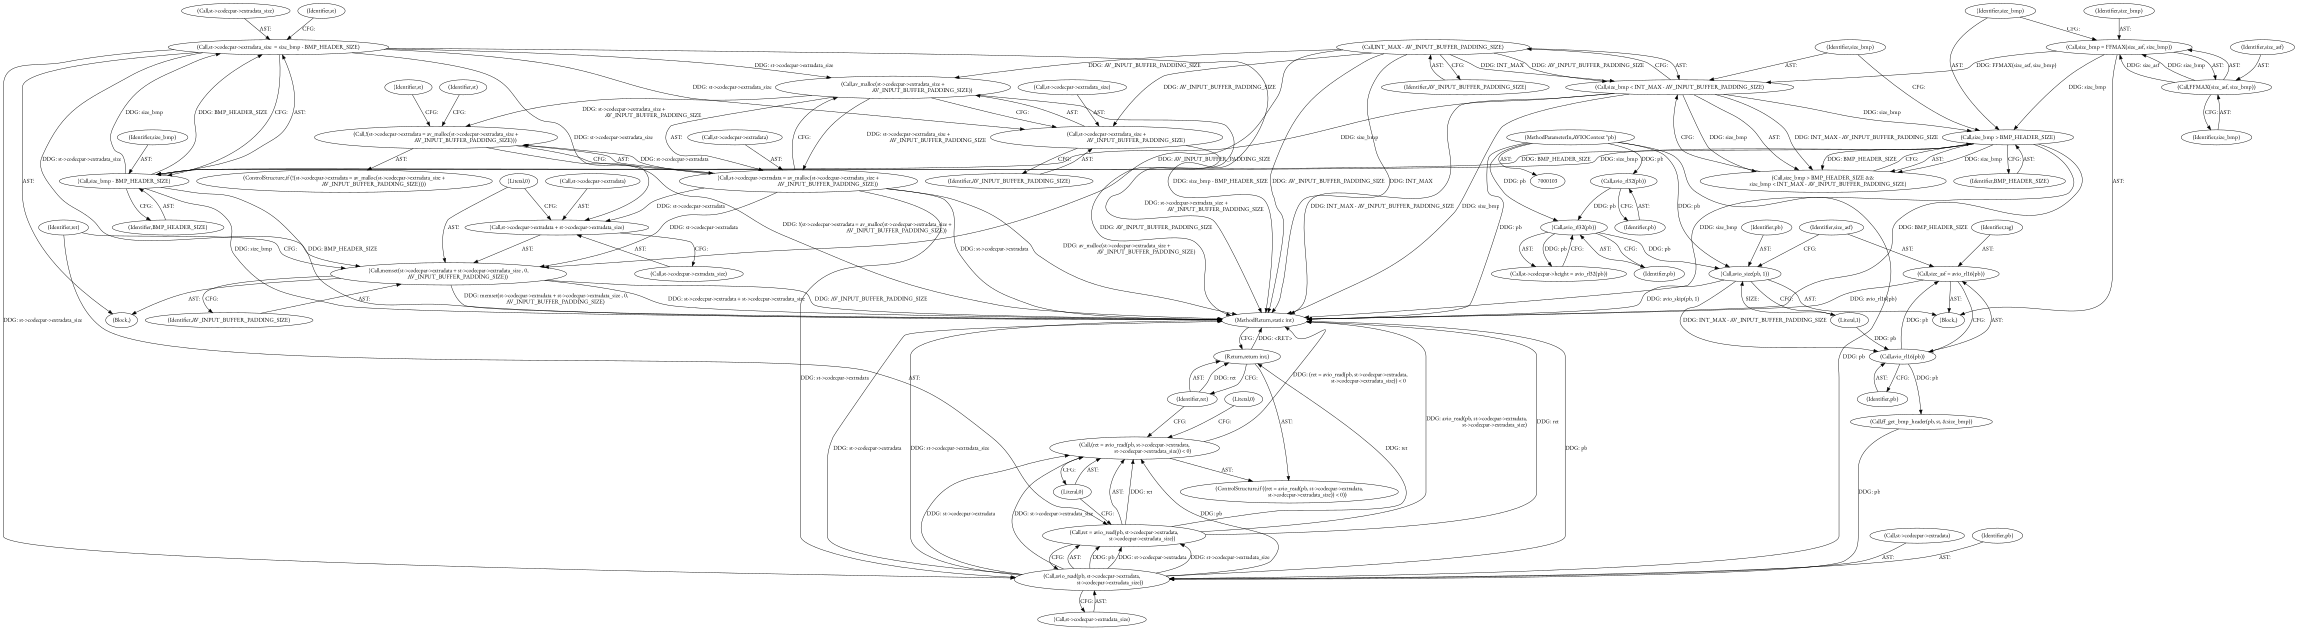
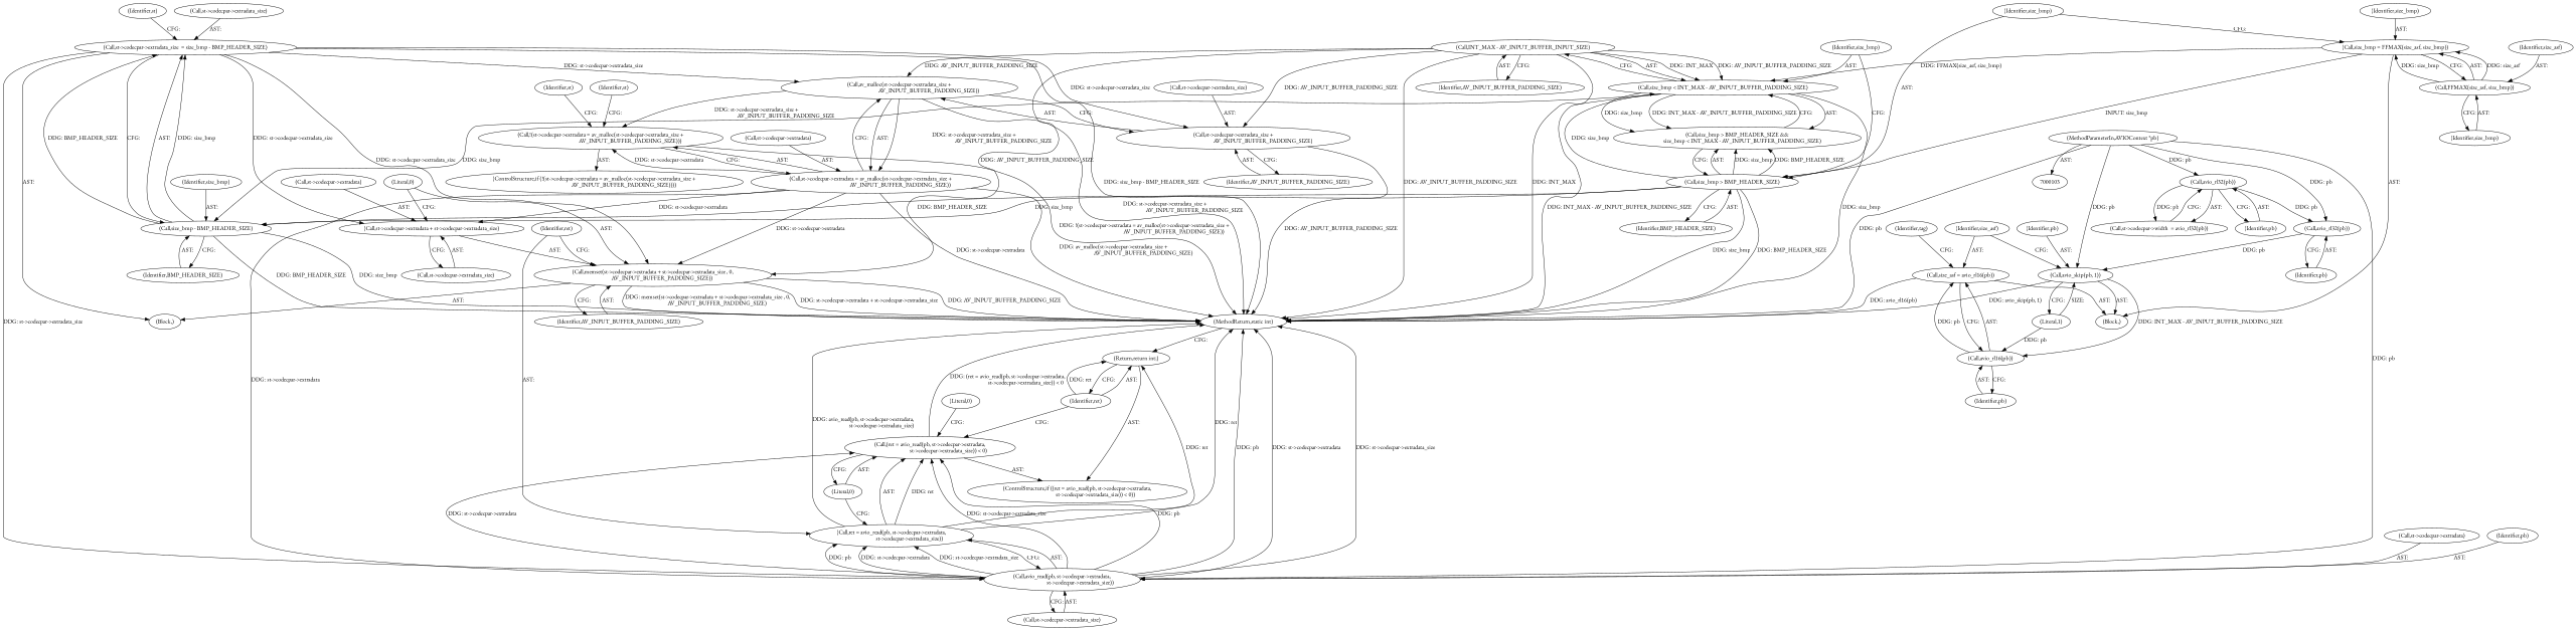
  digraph {
    fontname="EB Garamond"
    node [fontname="EB Garamond"]
    edge [fontname="EB Garamond"]
    n1 [label="(Call,st->codecpar->extradata_size  = size_bmp - BMP_HEADER_SIZE)"]
    n2 [label="(Call,size_bmp - BMP_HEADER_SIZE)"]
    n3 [label="(Call,av_malloc(st->codecpar->extradata_size +\n                                               AV_INPUT_BUFFER_PADDING_SIZE))"]
    n4 [label="(Call,memset(st->codecpar->extradata + st->codecpar->extradata_size , 0,\n               AV_INPUT_BUFFER_PADDING_SIZE))"]
    n5 [label="(Call,st->codecpar->extradata + st->codecpar->extradata_size)"]
    n6 [label="(Call,avio_read(pb, st->codecpar->extradata,\n                             st->codecpar->extradata_size))"]
    n7 [label="(Call,st->codecpar->extradata_size +\n                                               AV_INPUT_BUFFER_PADDING_SIZE)"]
    n8 [label="(Block,)"]
    n9 [label="(MethodReturn,static int)"]
    n10 [label="(Identifier,BMP_HEADER_SIZE)"]
    n11 [label="(Call,!(st->codecpar->extradata = av_malloc(st->codecpar->extradata_size +\n                                               AV_INPUT_BUFFER_PADDING_SIZE)))"]
    n12 [label="(Call,st->codecpar->extradata = av_malloc(st->codecpar->extradata_size +\n                                               AV_INPUT_BUFFER_PADDING_SIZE))"]
    n13 [label="(Identifier,AV_INPUT_BUFFER_PADDING_SIZE)"]
    n14 [label="(Call,st->codecpar->extradata_size)"]
    n15 [label="(Call,(ret = avio_read(pb, st->codecpar->extradata,\n                             st->codecpar->extradata_size)) < 0)"]
    n16 [label="(Call,ret = avio_read(pb, st->codecpar->extradata,\n                             st->codecpar->extradata_size))"]
    n17 [label="(Call,st->codecpar->extradata_size)"]
    n18 [label="(Identifier,AV_INPUT_BUFFER_PADDING_SIZE)"]
    n19 [label="(Return,return int;)"]
    n20 [label="(Call,size_bmp > BMP_HEADER_SIZE)"]
    n21 [label="(Call,size_bmp < INT_MAX - AV_INPUT_BUFFER_PADDING_SIZE)"]
    n22 [label="(Call,size_bmp > BMP_HEADER_SIZE &&\n        size_bmp < INT_MAX - AV_INPUT_BUFFER_PADDING_SIZE)"]
    n23 [label="(Identifier,BMP_HEADER_SIZE)"]
-   n24 [label="(Call,INT_MAX - AV_INPUT_BUFFER_PADDING_SIZE)"]
+   n24 [label="(Call,INT_MAX - AV_INPUT_BUFFER_INPUT_SIZE)"]
    n25 [label="(Call,size_bmp = FFMAX(size_asf, size_bmp))"]
    n26 [label="(Call,FFMAX(size_asf, size_bmp))"]
    n27 [label="(Block,)"]
    n28 [label="(Identifier,size_bmp)"]
    n29 [label="(Call,size_asf = avio_rl16(pb))"]
    n30 [label="(Call,avio_rl16(pb))"]
    n31 [label="(Identifier,pb)"]
-   n32 [label="(Call,ff_get_bmp_header(pb, st, &size_bmp))"]
-   n33 [label="(Call,avio_size(pb, 1))"]
+   n33 [label="(Call,avio_skip(pb, 1))"]
    n34 [label="(Literal,1)"]
    n35 [label="(Call,avio_rl32(pb))"]
-   n36 [label="(Call,st->codecpar->height = avio_rl32(pb))"]
    n37 [label="(Identifier,pb)"]
    n38 [label="(Call,avio_rl32(pb))"]
+   n39 [label="(Call,st->codecpar->width  = avio_rl32(pb))"]
    n40 [label="(Identifier,pb)"]
    n41 [label="(MethodParameterIn,AVIOContext *pb)"]
    n42 [label=7000103]
    n43 [label="(Identifier,AV_INPUT_BUFFER_PADDING_SIZE)"]
    n44 [label="(ControlStructure,if (!(st->codecpar->extradata = av_malloc(st->codecpar->extradata_size +\n                                               AV_INPUT_BUFFER_PADDING_SIZE))))"]
    n45 [label="(ControlStructure,if ((ret = avio_read(pb, st->codecpar->extradata,\n                             st->codecpar->extradata_size)) < 0))"]
    n46 [label="(Literal,0)"]
    n47 [label="(Identifier,ret)"]
    n48 [label="(Identifier,size_bmp)"]
    n49 [label="(Identifier,st)"]
    n50 [label="(Call,st->codecpar->extradata)"]
    n51 [label="(Identifier,st)"]
    n52 [label="(Identifier,size_bmp)"]
    n53 [label="(Identifier,size_bmp)"]
    n54 [label="(Identifier,pb)"]
    n55 [label="(Call,st->codecpar->extradata)"]
    n56 [label="(Call,st->codecpar->extradata_size)"]
    n57 [label="(Literal,0)"]
    n58 [label="(Identifier,size_bmp)"]
    n59 [label="(Identifier,pb)"]
    n60 [label="(Identifier,size_asf)"]
    n61 [label="(Literal,0)"]
    n62 [label="(Identifier,st)"]
    n63 [label="(Identifier,tag)"]
    n64 [label="(Identifier,ret)"]
    n65 [label="(Call,st->codecpar->extradata)"]
    n66 [label="(Call,st->codecpar->extradata_size)"]
    n67 [label="(Identifier,size_asf)"]
    n1 -> n2 [label="CFG: "]
    n1 -> n3 [label="DDG: st->codecpar->extradata_size"]
    n1 -> n4 [label="DDG: st->codecpar->extradata_size"]
    n1 -> n5 [label="DDG: st->codecpar->extradata_size"]
    n1 -> n6 [label="DDG: st->codecpar->extradata_size"]
    n1 -> n7 [label="DDG: st->codecpar->extradata_size"]
    n1 -> n8 [label="AST: "]
    n1 -> n9 [label="DDG: size_bmp - BMP_HEADER_SIZE"]
    n2 -> n1 [label="AST: "]
    n2 -> n1 [label="DDG: size_bmp"]
    n2 -> n1 [label="DDG: BMP_HEADER_SIZE"]
    n2 -> n9 [label="DDG: BMP_HEADER_SIZE"]
    n2 -> n9 [label="DDG: size_bmp"]
    n2 -> n10 [label="CFG: "]
    n3 -> n7 [label="CFG: "]
    n3 -> n9 [label="DDG: st->codecpar->extradata_size +\n                                               AV_INPUT_BUFFER_PADDING_SIZE"]
    n3 -> n11 [label="DDG: st->codecpar->extradata_size +\n                                               AV_INPUT_BUFFER_PADDING_SIZE"]
    n3 -> n12 [label="AST: "]
    n3 -> n12 [label="DDG: st->codecpar->extradata_size +\n                                               AV_INPUT_BUFFER_PADDING_SIZE"]
    n4 -> n8 [label="AST: "]
    n4 -> n9 [label="DDG: memset(st->codecpar->extradata + st->codecpar->extradata_size , 0,\n               AV_INPUT_BUFFER_PADDING_SIZE)"]
    n4 -> n9 [label="DDG: st->codecpar->extradata + st->codecpar->extradata_size"]
    n4 -> n9 [label="DDG: AV_INPUT_BUFFER_PADDING_SIZE"]
    n4 -> n13 [label="CFG: "]
    n5 -> n4 [label="AST: "]
    n5 -> n14 [label="CFG: "]
    n6 -> n9 [label="DDG: pb"]
    n6 -> n9 [label="DDG: st->codecpar->extradata"]
    n6 -> n9 [label="DDG: st->codecpar->extradata_size"]
    n6 -> n15 [label="DDG: pb"]
    n6 -> n15 [label="DDG: st->codecpar->extradata"]
    n6 -> n15 [label="DDG: st->codecpar->extradata_size"]
    n6 -> n16 [label="AST: "]
    n6 -> n16 [label="DDG: pb"]
    n6 -> n16 [label="DDG: st->codecpar->extradata"]
    n6 -> n16 [label="DDG: st->codecpar->extradata_size"]
    n6 -> n17 [label="CFG: "]
    n7 -> n3 [label="AST: "]
    n7 -> n9 [label="DDG: AV_INPUT_BUFFER_PADDING_SIZE"]
    n7 -> n18 [label="CFG: "]
    n9 -> n19 [label="CFG: "]
    n10 -> n2 [label="AST: "]
    n11 -> n9 [label="DDG: !(st->codecpar->extradata = av_malloc(st->codecpar->extradata_size +\n                                               AV_INPUT_BUFFER_PADDING_SIZE))"]
    n11 -> n12 [label="CFG: "]
    n11 -> n44 [label="AST: "]
    n12 -> n3 [label="CFG: "]
    n12 -> n4 [label="DDG: st->codecpar->extradata"]
    n12 -> n5 [label="DDG: st->codecpar->extradata"]
    n12 -> n6 [label="DDG: st->codecpar->extradata"]
    n12 -> n9 [label="DDG: st->codecpar->extradata"]
    n12 -> n9 [label="DDG: av_malloc(st->codecpar->extradata_size +\n                                               AV_INPUT_BUFFER_PADDING_SIZE)"]
    n12 -> n11 [label="AST: "]
    n12 -> n11 [label="DDG: st->codecpar->extradata"]
    n13 -> n4 [label="AST: "]
    n14 -> n5 [label="AST: "]
    n15 -> n9 [label="DDG: (ret = avio_read(pb, st->codecpar->extradata,\n                             st->codecpar->extradata_size)) < 0"]
    n15 -> n45 [label="AST: "]
    n15 -> n46 [label="CFG: "]
    n16 -> n6 [label="CFG: "]
    n16 -> n9 [label="DDG: avio_read(pb, st->codecpar->extradata,\n                             st->codecpar->extradata_size)"]
    n16 -> n9 [label="DDG: ret"]
    n16 -> n15 [label="AST: "]
    n16 -> n15 [label="DDG: ret"]
    n16 -> n19 [label="DDG: ret"]
    n17 -> n6 [label="AST: "]
    n18 -> n7 [label="AST: "]
-   n19 -> n9 [label="DDG: <RET>"]
    n19 -> n45 [label="AST: "]
    n19 -> n47 [label="CFG: "]
    n20 -> n2 [label="DDG: size_bmp"]
    n20 -> n2 [label="DDG: BMP_HEADER_SIZE"]
    n20 -> n9 [label="DDG: size_bmp"]
    n20 -> n9 [label="DDG: BMP_HEADER_SIZE"]
-   n21 -> n20 [label="DDG: size_bmp"]
+   n20 -> n21 [label="DDG: size_bmp"]
    n20 -> n22 [label="AST: "]
    n20 -> n22 [label="DDG: size_bmp"]
    n20 -> n22 [label="DDG: BMP_HEADER_SIZE"]
    n20 -> n23 [label="CFG: "]
    n21 -> n2 [label="DDG: size_bmp"]
    n21 -> n9 [label="DDG: INT_MAX - AV_INPUT_BUFFER_PADDING_SIZE"]
    n21 -> n9 [label="DDG: size_bmp"]
    n21 -> n22 [label="AST: "]
    n21 -> n22 [label="DDG: size_bmp"]
    n21 -> n22 [label="DDG: INT_MAX - AV_INPUT_BUFFER_PADDING_SIZE"]
    n21 -> n24 [label="CFG: "]
    n22 -> n20 [label="CFG: "]
    n22 -> n21 [label="CFG: "]
    n23 -> n20 [label="AST: "]
    n24 -> n3 [label="DDG: AV_INPUT_BUFFER_PADDING_SIZE"]
    n24 -> n4 [label="DDG: AV_INPUT_BUFFER_PADDING_SIZE"]
    n24 -> n7 [label="DDG: AV_INPUT_BUFFER_PADDING_SIZE"]
    n24 -> n9 [label="DDG: AV_INPUT_BUFFER_PADDING_SIZE"]
    n24 -> n9 [label="DDG: INT_MAX"]
    n24 -> n21 [label="AST: "]
    n24 -> n21 [label="DDG: INT_MAX"]
    n24 -> n21 [label="DDG: AV_INPUT_BUFFER_PADDING_SIZE"]
    n24 -> n43 [label="CFG: "]
-   n25 -> n20 [label="DDG: size_bmp"]
+   n25 -> n20 [label="INPUT: size_bmp"]
    n25 -> n21 [label="DDG: FFMAX(size_asf, size_bmp)"]
-   n25 -> n26 [label="AST: "]
+   n25 -> n26 [label="CFG: "]
    n25 -> n27 [label="AST: "]
    n26 -> n25 [label="AST: "]
    n26 -> n25 [label="DDG: size_asf"]
    n26 -> n25 [label="DDG: size_bmp"]
    n26 -> n28 [label="CFG: "]
    n28 -> n26 [label="AST: "]
    n29 -> n9 [label="DDG: avio_rl16(pb)"]
    n29 -> n27 [label="AST: "]
    n29 -> n30 [label="CFG: "]
    n30 -> n29 [label="AST: "]
    n30 -> n29 [label="DDG: pb"]
    n30 -> n31 [label="CFG: "]
-   n30 -> n32 [label="DDG: pb"]
    n31 -> n30 [label="AST: "]
-   n32 -> n6 [label="DDG: pb"]
    n33 -> n9 [label="DDG: avio_skip(pb, 1)"]
    n33 -> n27 [label="AST: "]
    n33 -> n30 [label="DDG: INT_MAX - AV_INPUT_BUFFER_PADDING_SIZE"]
    n33 -> n34 [label="CFG: "]
    n34 -> n30 [label="DDG: pb"]
    n34 -> n33 [label="SIZE: "]
    n35 -> n33 [label="DDG: pb"]
-   n35 -> n36 [label="AST: "]
-   n35 -> n36 [label="DDG: pb"]
    n35 -> n37 [label="CFG: "]
-   n36 -> n35 [label="CFG: "]
    n37 -> n35 [label="AST: "]
    n38 -> n35 [label="DDG: pb"]
+   n38 -> n39 [label="AST: "]
+   n38 -> n39 [label="DDG: pb"]
    n38 -> n40 [label="CFG: "]
+   n39 -> n38 [label="CFG: "]
    n40 -> n38 [label="AST: "]
    n41 -> n6 [label="DDG: pb"]
    n41 -> n9 [label="DDG: pb"]
    n41 -> n33 [label="DDG: pb"]
    n41 -> n35 [label="DDG: pb"]
    n41 -> n38 [label="DDG: pb"]
    n41 -> n42 [label="AST: "]
    n43 -> n24 [label="AST: "]
    n46 -> n15 [label="AST: "]
    n46 -> n16 [label="CFG: "]
    n47 -> n15 [label="CFG: "]
    n47 -> n19 [label="AST: "]
    n47 -> n19 [label="DDG: ret"]
    n48 -> n20 [label="CFG: "]
    n48 -> n21 [label="AST: "]
    n49 -> n11 [label="CFG: "]
    n50 -> n5 [label="AST: "]
    n51 -> n11 [label="CFG: "]
    n52 -> n20 [label="AST: "]
    n52 -> n25 [label="CFG: "]
    n53 -> n2 [label="AST: "]
    n54 -> n33 [label="AST: "]
    n55 -> n6 [label="AST: "]
    n56 -> n7 [label="AST: "]
    n57 -> n15 [label="CFG: "]
    n58 -> n25 [label="AST: "]
    n59 -> n6 [label="AST: "]
    n60 -> n26 [label="AST: "]
    n61 -> n4 [label="AST: "]
    n61 -> n5 [label="CFG: "]
    n62 -> n1 [label="CFG: "]
-   n63 -> n29 [label="AST: "]
+   n63 -> n29 [label="CFG: "]
    n64 -> n4 [label="CFG: "]
    n64 -> n16 [label="AST: "]
    n65 -> n12 [label="AST: "]
    n66 -> n1 [label="AST: "]
    n67 -> n29 [label="AST: "]
    n67 -> n33 [label="CFG: "]
  }
